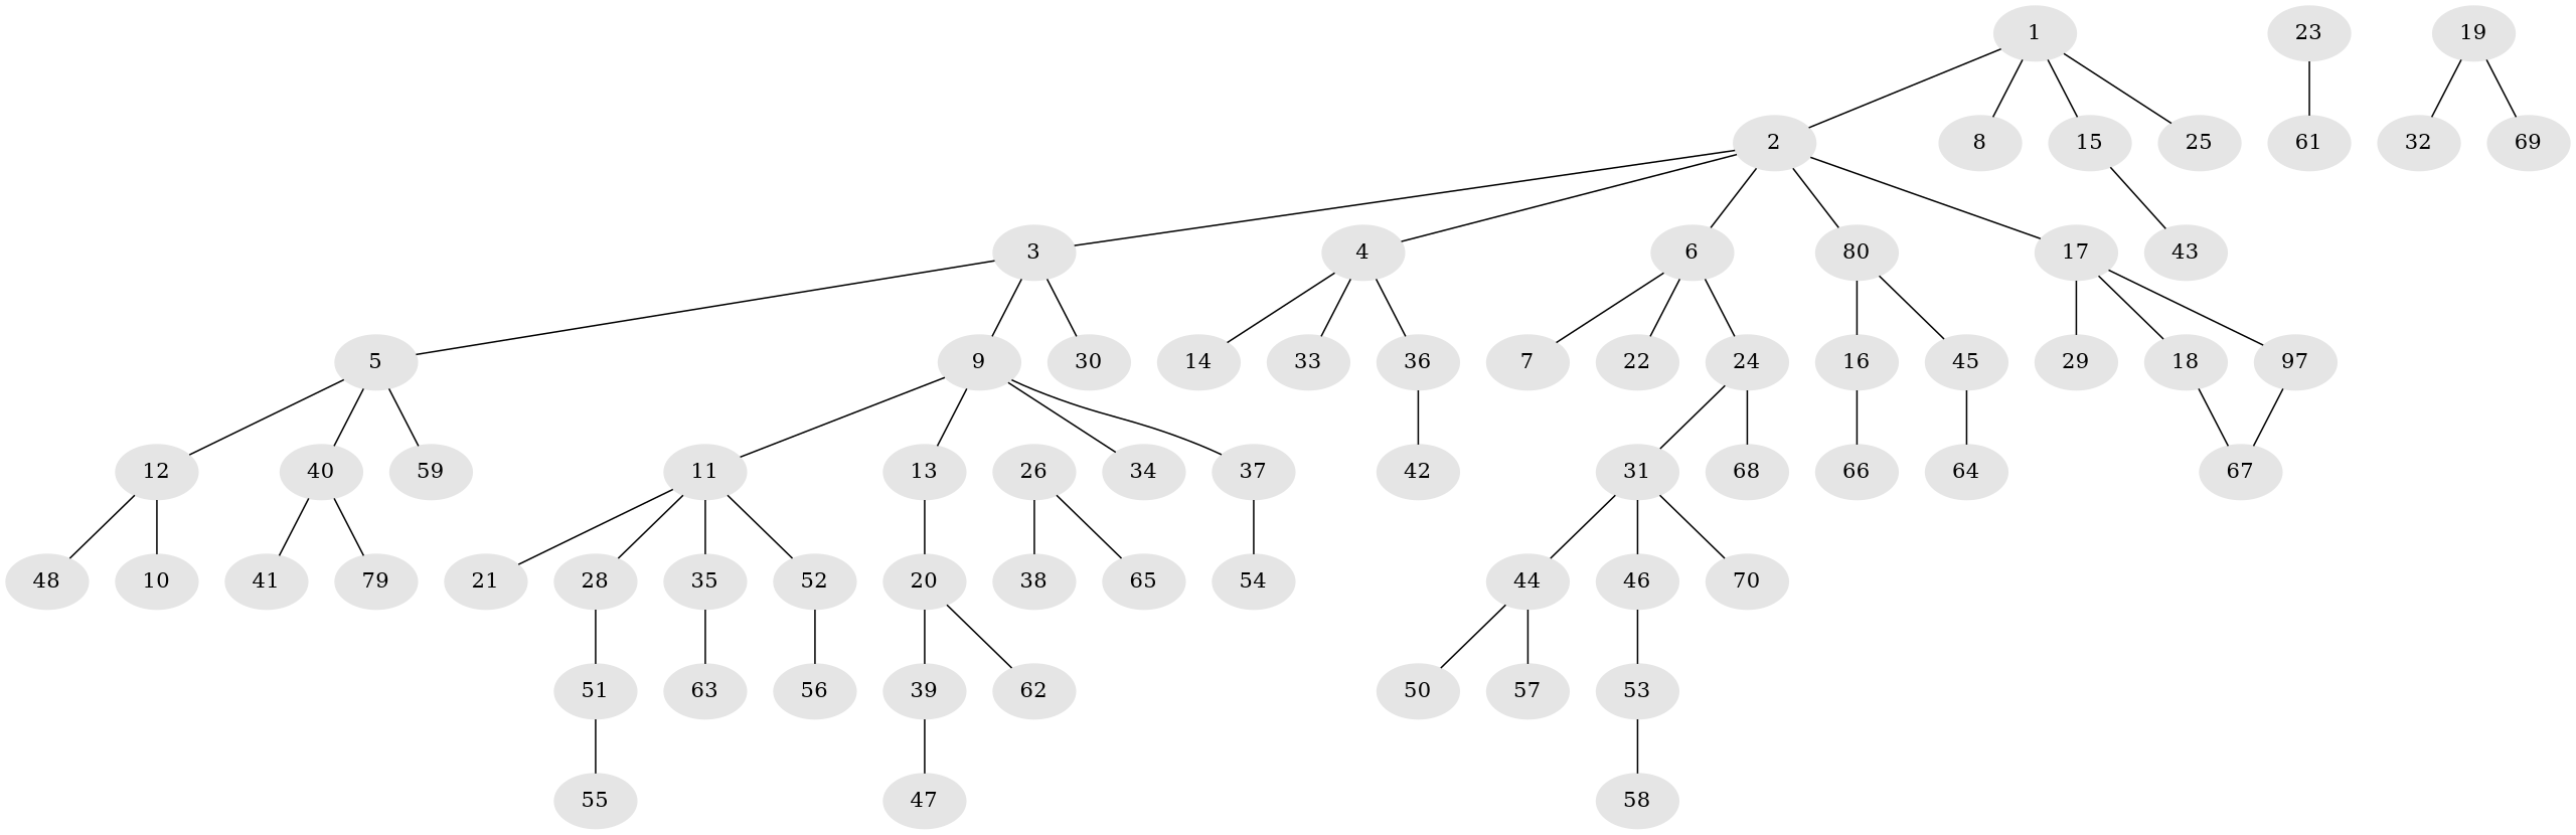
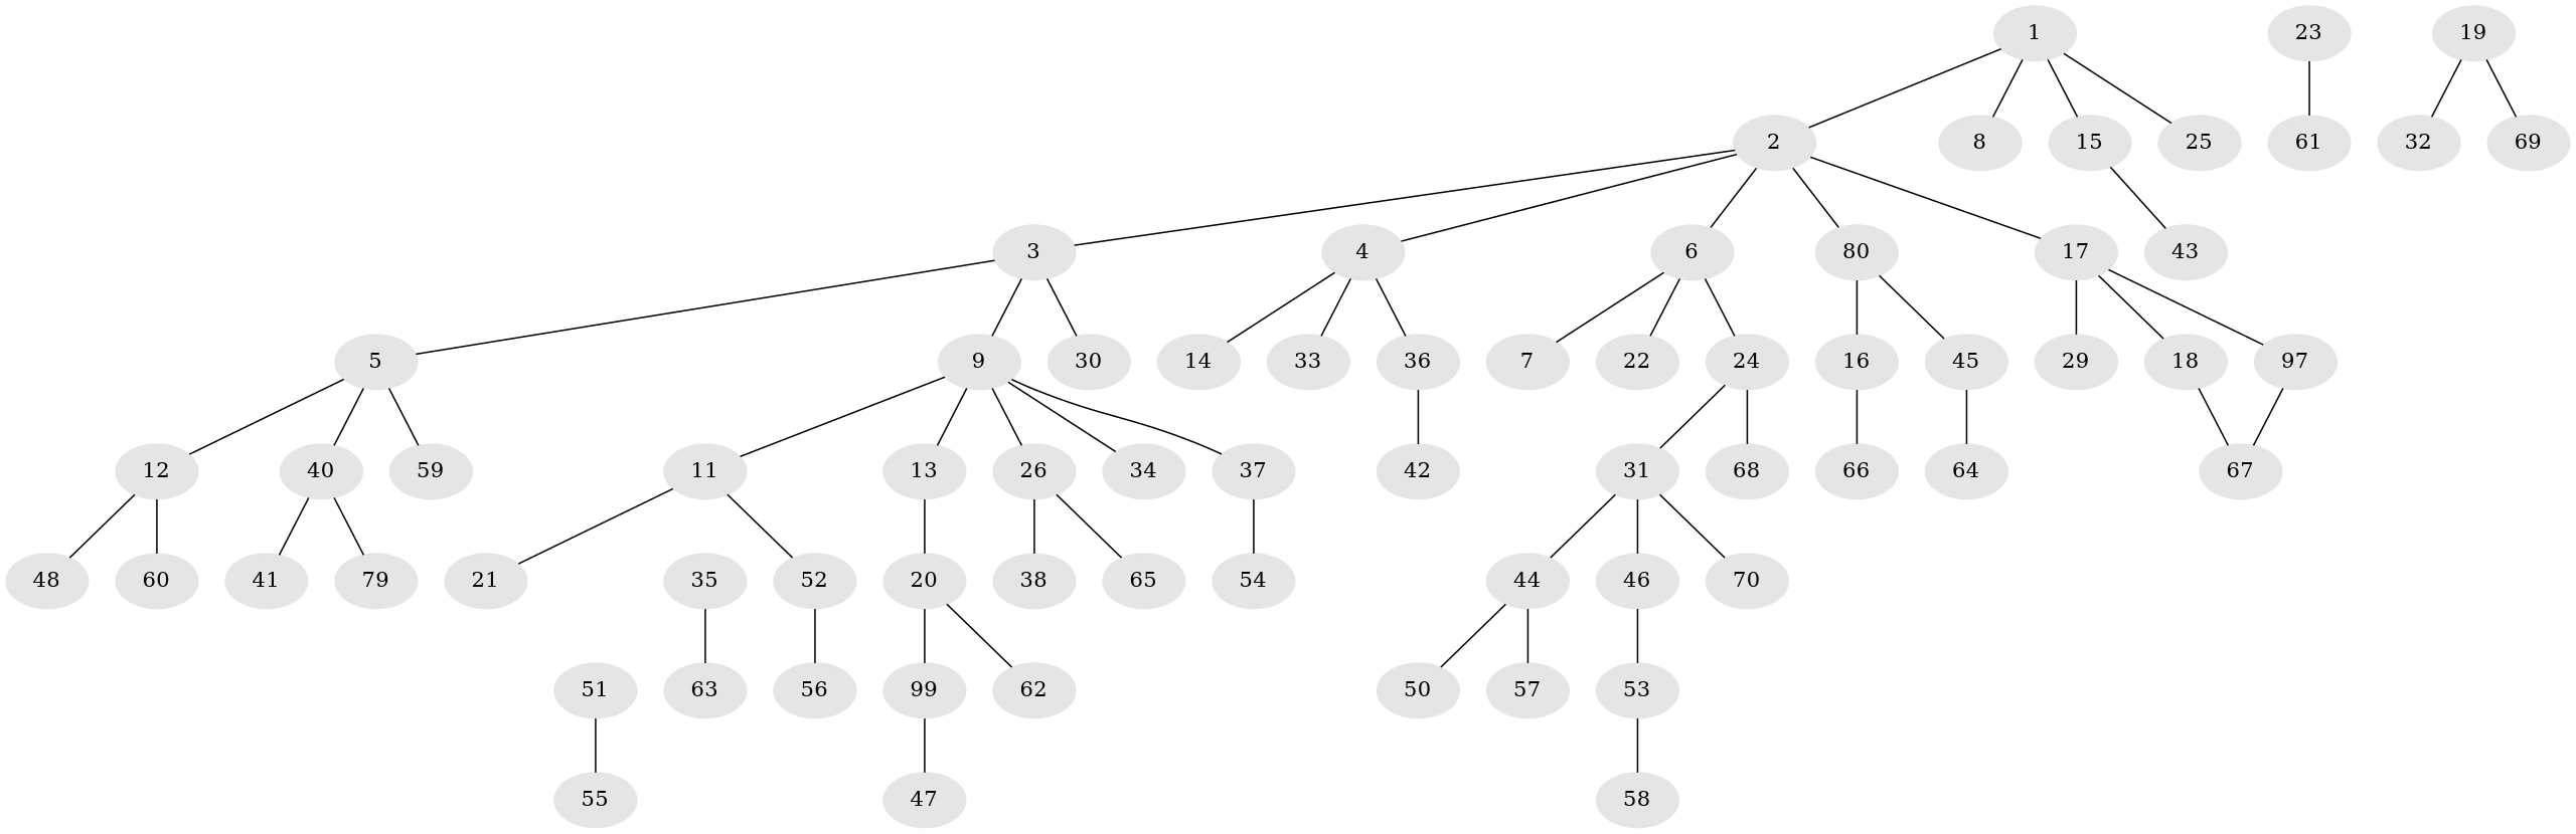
  graph {
    node [color=gray90 style=filled]
    1
    2
    8
    15
    25
    3
    4
    6
    n9 [label=80]
    17
    43
    5
    9
    30
    14
    33
    36
    7
    22
    24
    16
    45
    29
    18
    n25 [label=97]
    12
    40
    59
    11
    13
    26
    34
    37
    42
    48
-   60 [label=10]
+   60
    41
    n38 [label=79]
    31
    68
    21
-   28
    35
    52
    20
    38
    65
    54
    66
    64
    23
    61
    51
    63
    56
-   39
+   39 [label=99]
    62
    67
    19
    32
    69
    47
    44
    46
    70
    55
    50
    57
    53
    58
    1 -- 2
    1 -- 8
    1 -- 15
    1 -- 25
    2 -- 3
    2 -- 4
    2 -- 6
    2 -- n9
    2 -- 17
    15 -- 43
    3 -- 5
    3 -- 9
    3 -- 30
    4 -- 14
    4 -- 33
    4 -- 36
    6 -- 7
    6 -- 22
    6 -- 24
    n9 -- 16
    n9 -- 45
    17 -- 29
    17 -- 18
    17 -- n25
    5 -- 12
    5 -- 40
    5 -- 59
    9 -- 11
    9 -- 13
+   9 -- 26
    9 -- 34
    9 -- 37
    36 -- 42
    24 -- 31
    24 -- 68
    16 -- 66
    45 -- 64
    18 -- 67
    n25 -- 67
    12 -- 48
    12 -- 60
    40 -- 41
    40 -- n38
    11 -- 21
-   11 -- 28
-   11 -- 35
    11 -- 52
    13 -- 20
    26 -- 38
    26 -- 65
    37 -- 54
    31 -- 44
    31 -- 46
    31 -- 70
-   28 -- 51
    35 -- 63
    52 -- 56
    20 -- 39
    20 -- 62
    23 -- 61
    51 -- 55
    39 -- 47
    19 -- 32
    19 -- 69
    44 -- 50
    44 -- 57
    46 -- 53
    53 -- 58
  }
